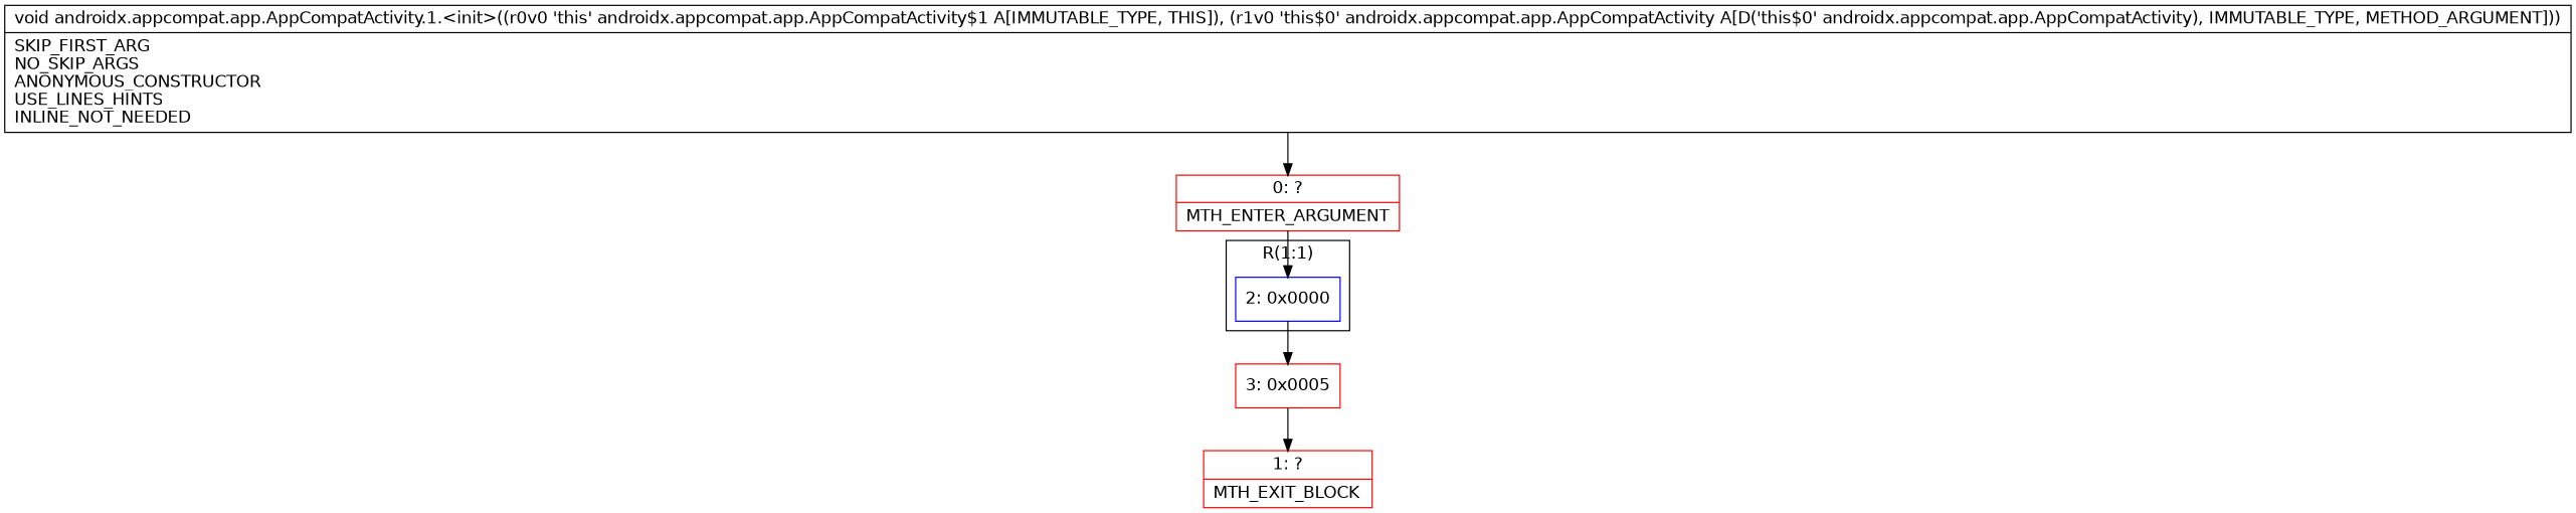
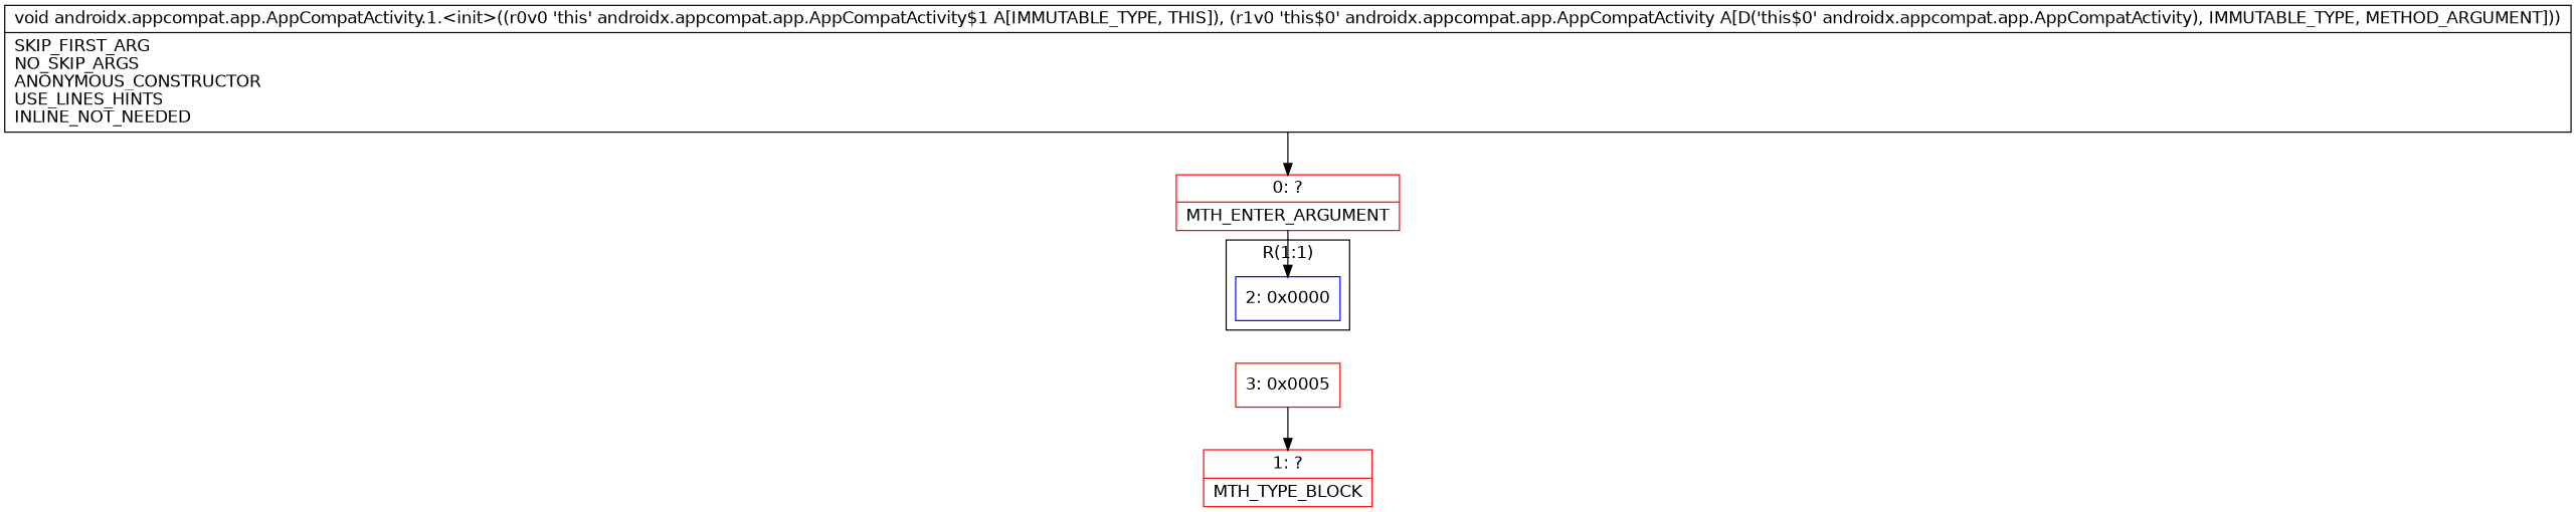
  digraph {
    fontname="DejaVu Sans"
    node [color=red fontname="DejaVu Sans" shape=record]
    edge [fontname="DejaVu Sans"]
    n1 [color=blue label="{2\:\ 0x0000}"]
    n2 [label="{3\:\ 0x0005}"]
-   n3 [label="{1\:\ ?|MTH_EXIT_BLOCK\l}"]
+   n3 [label="{1\:\ ?|MTH_TYPE_BLOCK\l}"]
    n4 [label="{0\:\ ?|MTH_ENTER_ARGUMENT\l}"]
    n5 [label="{void androidx.appcompat.app.AppCompatActivity.1.\<init\>((r0v0 'this' androidx.appcompat.app.AppCompatActivity$1 A[IMMUTABLE_TYPE, THIS]), (r1v0 'this$0' androidx.appcompat.app.AppCompatActivity A[D('this$0' androidx.appcompat.app.AppCompatActivity), IMMUTABLE_TYPE, METHOD_ARGUMENT]))  | SKIP_FIRST_ARG\lNO_SKIP_ARGS\lANONYMOUS_CONSTRUCTOR\lUSE_LINES_HINTS\lINLINE_NOT_NEEDED\l}" color=""]
    subgraph cluster_1 {
      label="R(1:1)"
      n1
    }
-   n1 -> n2
    n2 -> n3
    n4 -> n1
    n5 -> n4
  }
